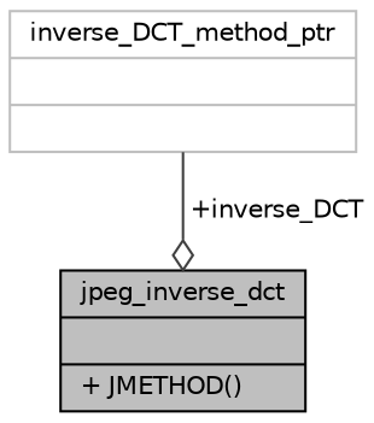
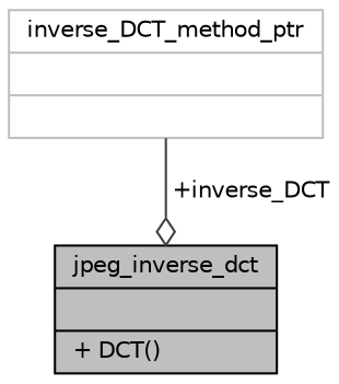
  digraph {
    node [fontname=Helvetica fontsize=10 shape=record]
-   n1 [color=black fillcolor=grey75 fontcolor=black height=0.2 label="{jpeg_inverse_dct\n||+ JMETHOD()\l}" style=filled width=0.4]
+   n1 [color=black fillcolor=grey75 fontcolor=black height=0.2 label="{jpeg_inverse_dct\n||+ DCT()\l}" style=filled width=0.4]
    n2 [color=grey75 height=0.2 label="{inverse_DCT_method_ptr\n||}" width=0.4]
    n2 -> n1 [arrowhead=odiamond color=grey25 fontname=Helvetica fontsize=10 label=" +inverse_DCT" labelfontname=Helvetica labelfontsize=10 style=solid]
  }
